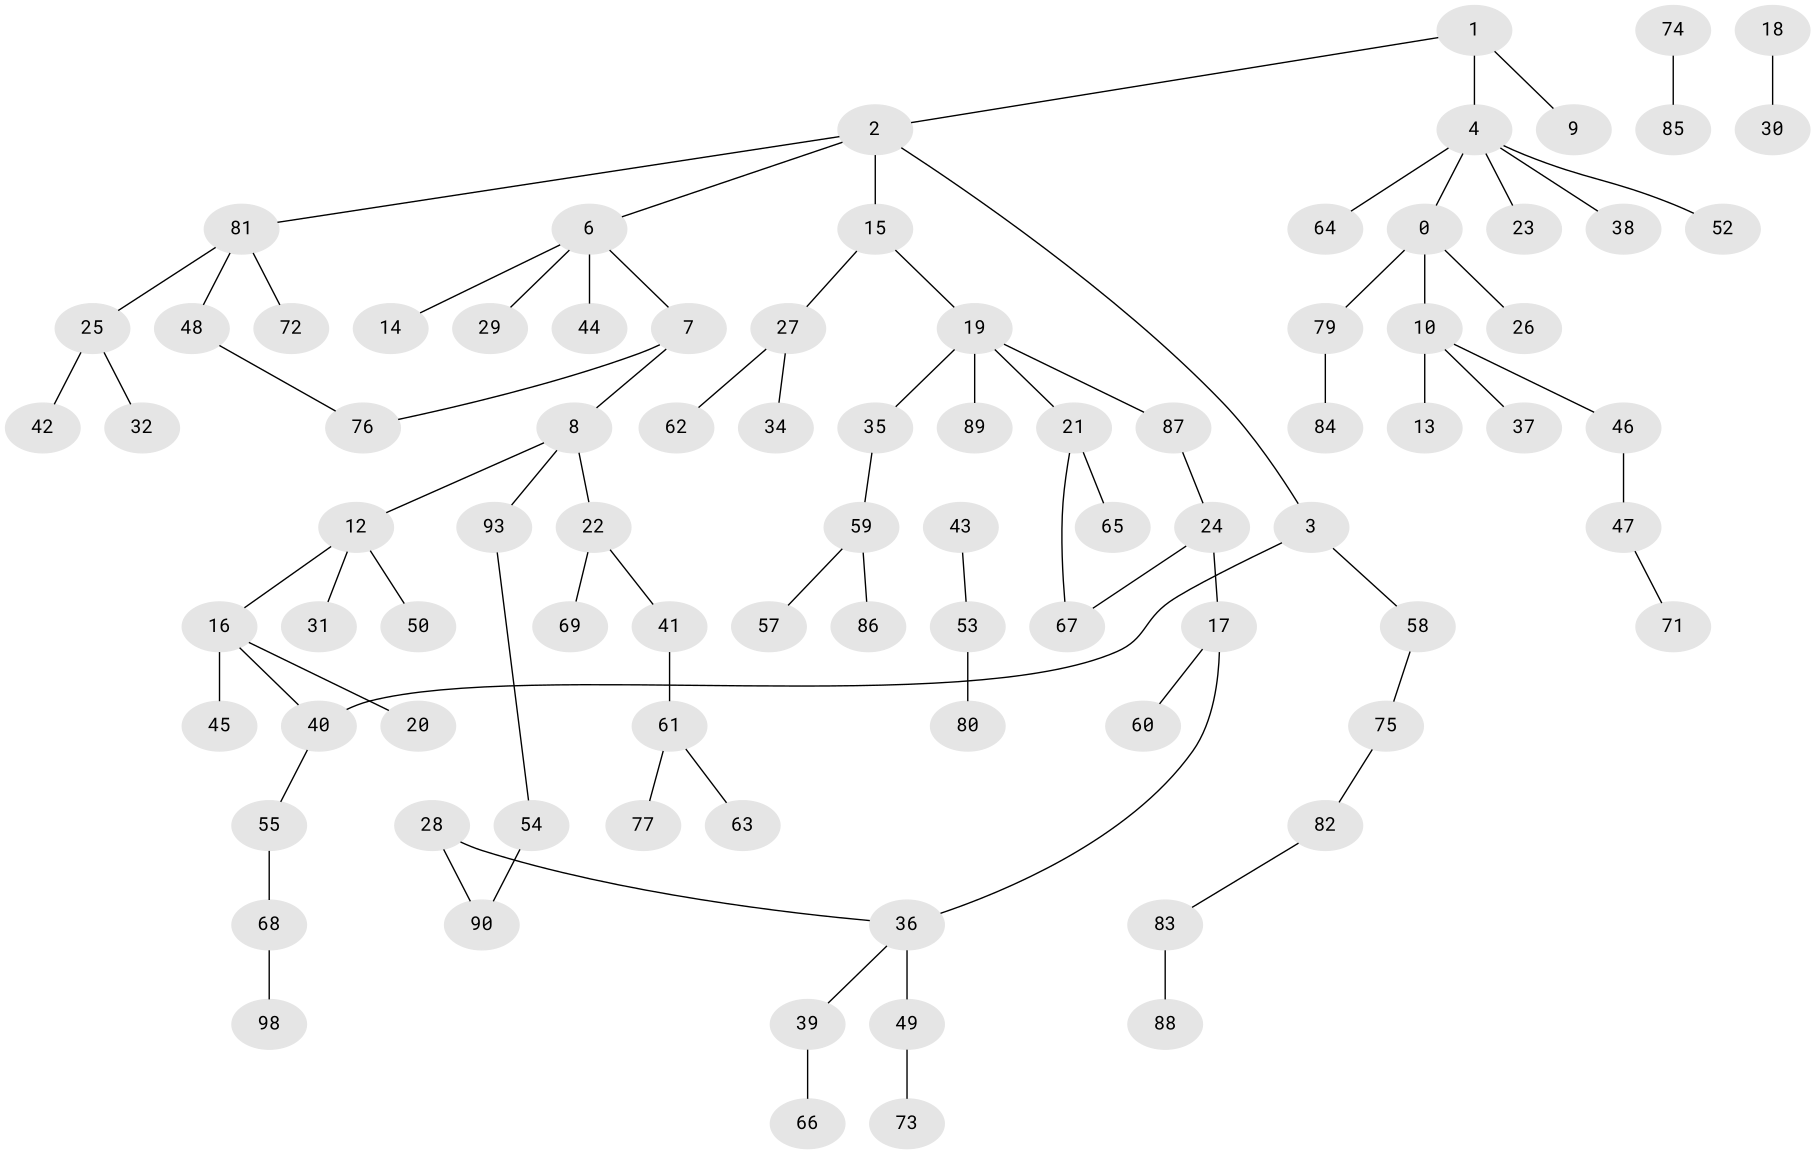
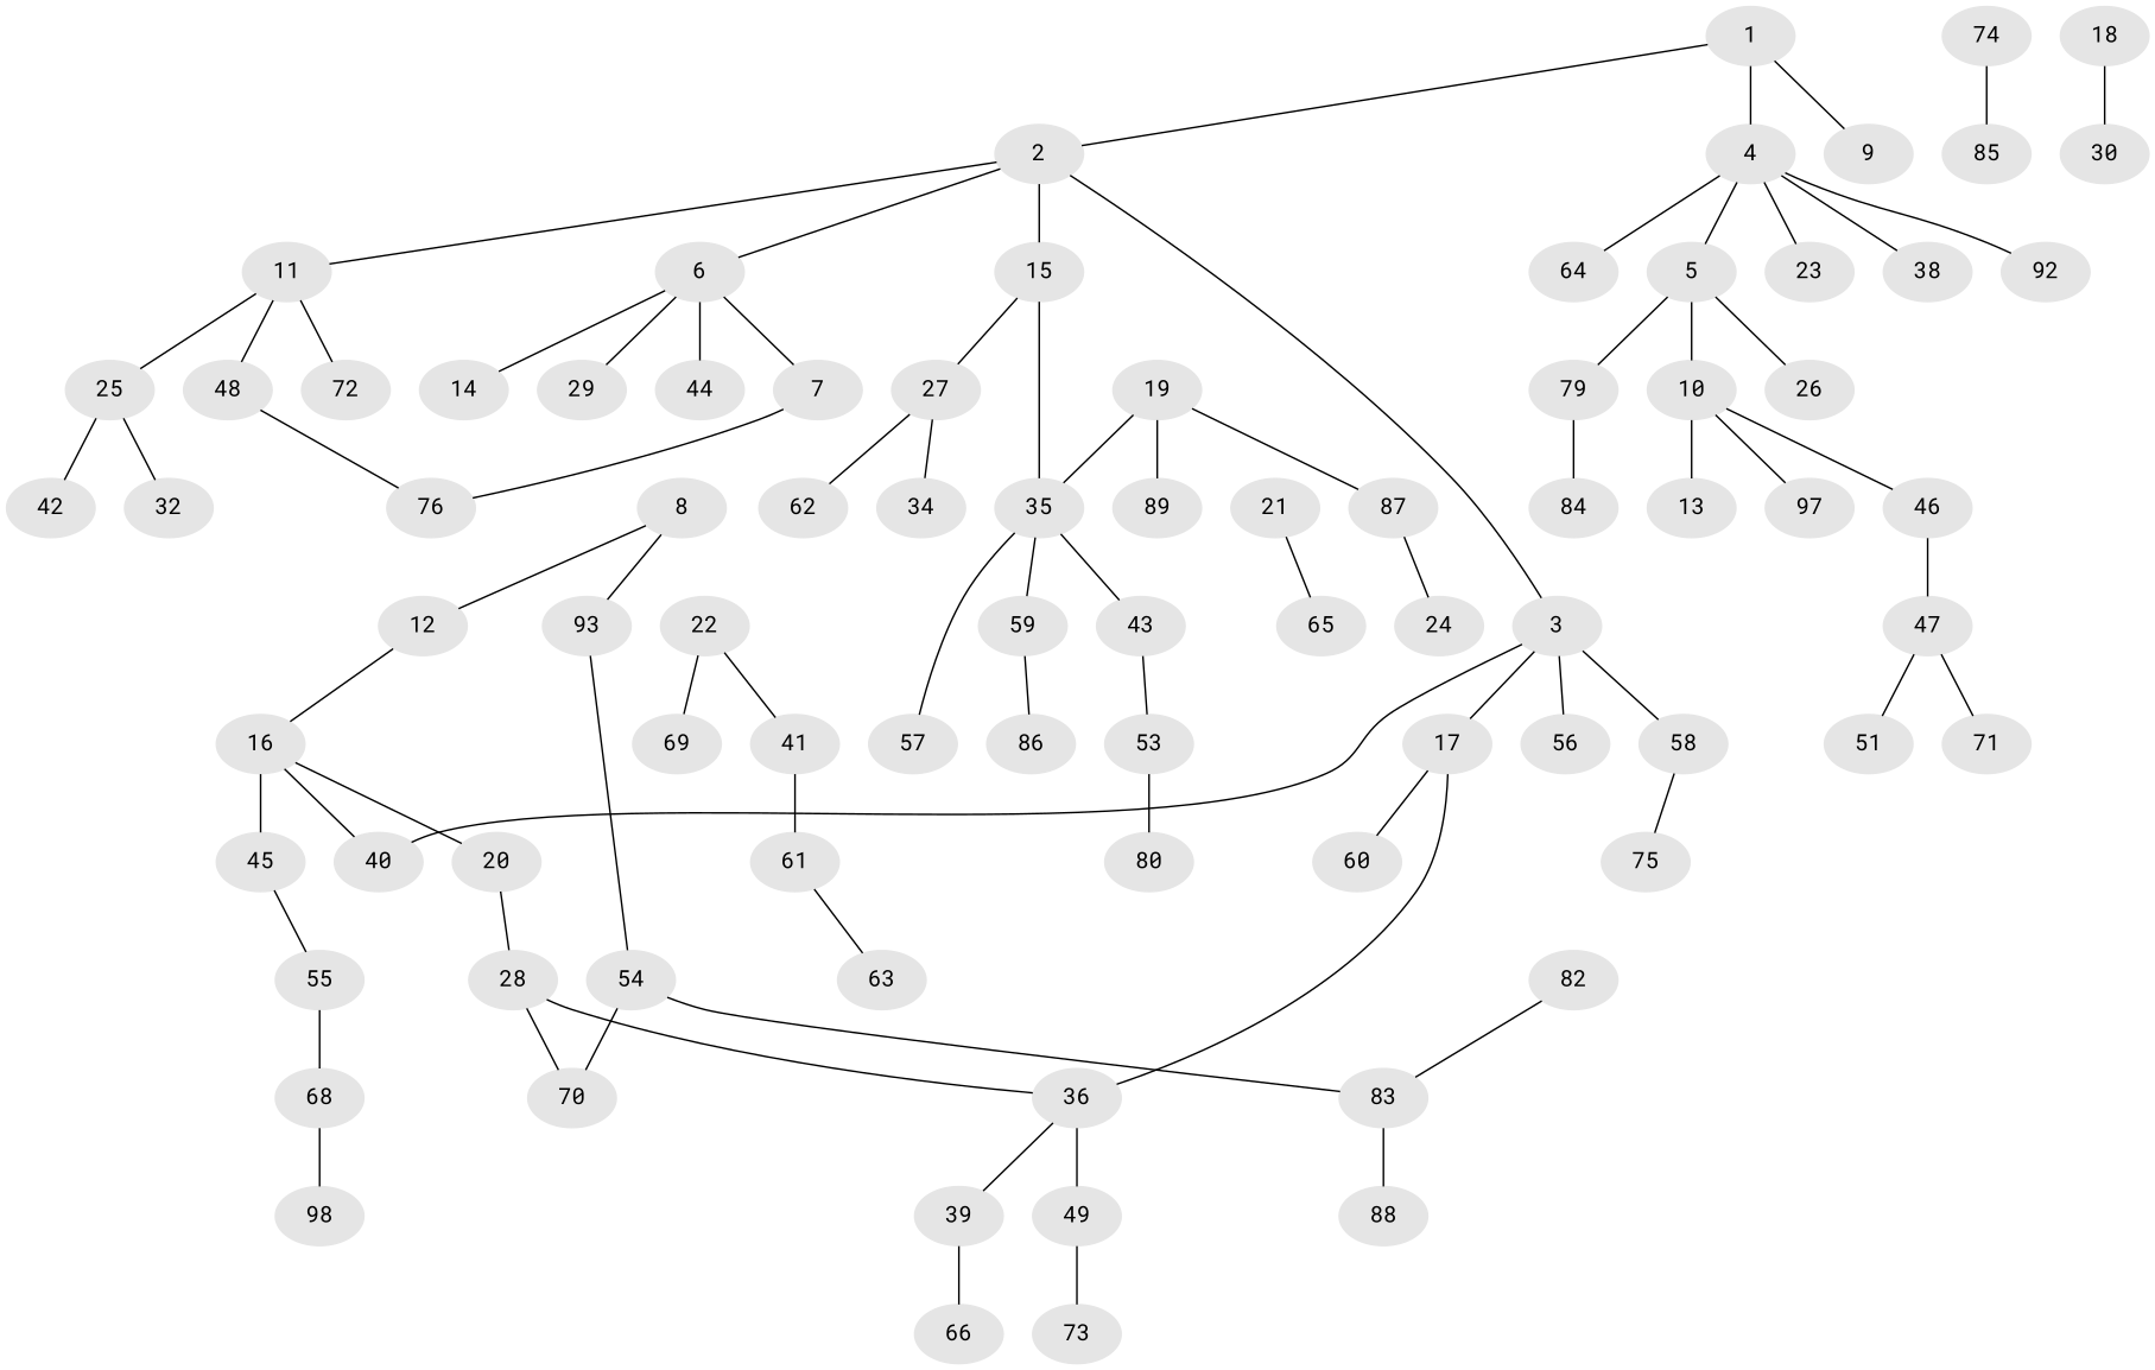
  graph {
    fontname="Roboto Mono"
    node [color=gray90 fontname="Roboto Mono" style=filled]
    edge [fontname="Roboto Mono"]
    1
    2
    4
    9
    3
    6
-   11 [label=81]
+   11
    15
-   5 [label=0]
+   5
    23
    38
-   52
+   52 [label=92]
    64
    17
    40
+   56
    58
    7
    14
    29
    44
    25
    48
    72
    19
    27
    36
    60
    55
    75
    74
    85
    10
    26
    79
    13
-   37
+   37 [label=97]
    46
    84
    8
    76
    12
    22
    n44 [label=93]
    16
-   31
-   50
    41
    69
    54
    47
    18
    30
    32
    42
    20
    45
    21
    35
    n60 [label=89]
    87
    34
    62
    28
    39
    49
    65
-   67
    43
    57
    59
    24
-   70 [label=90]
+   70
    61
    83
    53
    86
    66
    73
    68
    63
-   77
    80
+   51
    71
    88
    n87 [label=98]
    82
    1 -- 2
    1 -- 4
    1 -- 9
    2 -- 3
    2 -- 6
    2 -- 11
    2 -- 15
    4 -- 5
    4 -- 23
    4 -- 38
    4 -- 52
    4 -- 64
-   24 -- 17
+   3 -- 17
    3 -- 40
+   3 -- 56
    3 -- 58
    6 -- 7
    6 -- 14
    6 -- 29
    6 -- 44
    11 -- 25
    11 -- 48
    11 -- 72
-   15 -- 19
+   15 -- 35
    15 -- 27
    5 -- 10
    5 -- 26
    5 -- 79
    17 -- 36
    17 -- 60
-   40 -- 55
+   45 -- 55
    58 -- 75
-   7 -- 8
    7 -- 76
    25 -- 32
    25 -- 42
    48 -- 76
-   19 -- 21
    19 -- 35
    19 -- n60
    19 -- 87
    27 -- 34
    27 -- 62
    36 -- 39
    36 -- 49
    55 -- 68
-   75 -- 82
    74 -- 85
    10 -- 13
    10 -- 37
    10 -- 46
    79 -- 84
    46 -- 47
    8 -- 12
-   8 -- 22
    8 -- n44
    12 -- 16
-   12 -- 31
-   12 -- 50
    22 -- 41
    22 -- 69
    n44 -- 54
    16 -- 40
    16 -- 20
    16 -- 45
    41 -- 61
    54 -- 70
+   54 -- 83
+   47 -- 51
    47 -- 71
    18 -- 30
+   20 -- 28
    21 -- 65
-   21 -- 67
-   59 -- 57
+   35 -- 43
+   35 -- 57
    35 -- 59
    87 -- 24
    28 -- 36
    28 -- 70
    39 -- 66
    49 -- 73
    43 -- 53
    59 -- 86
-   24 -- 67
    61 -- 63
-   61 -- 77
    83 -- 88
    53 -- 80
    68 -- n87
    82 -- 83
  }
